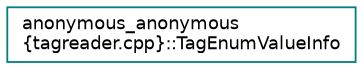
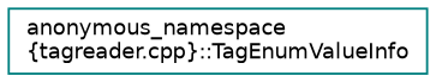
  digraph {
    rankdir=LR
-   n1 [color=teal fillcolor=white fontname=Helvetica fontsize=10 height=0.2 label="anonymous_anonymous\l\{tagreader.cpp\}::TagEnumValueInfo" shape=box style=filled width=0.4]
+   n1 [color=teal fillcolor=white fontname=Helvetica fontsize=10 height=0.2 label="anonymous_namespace\l\{tagreader.cpp\}::TagEnumValueInfo" shape=box style=filled width=0.4]
  }
